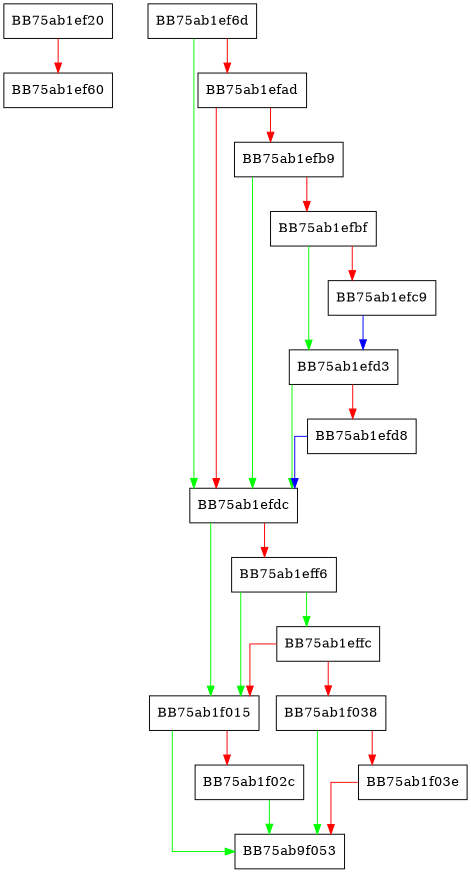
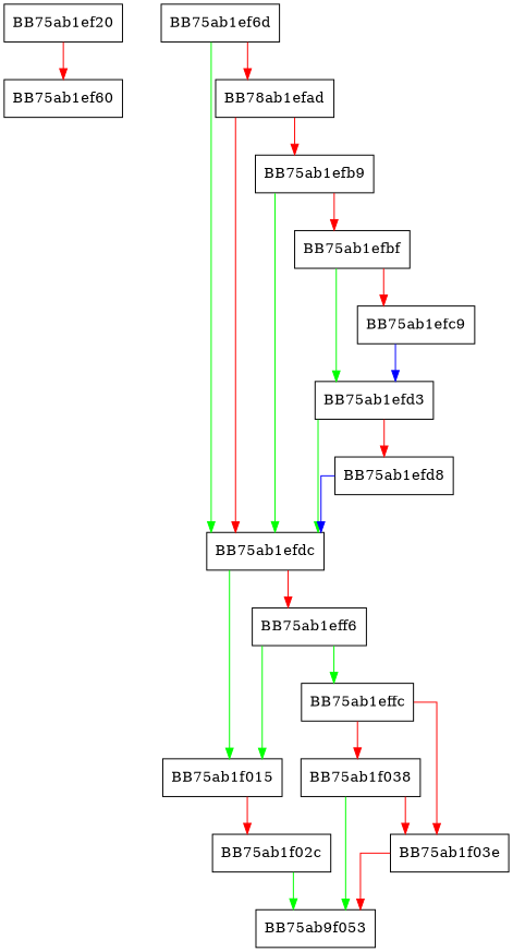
  digraph {
    splines=ortho
    node [shape=box]
    edge [color=red]
    BB75ab1ef20
    BB75ab1ef60
    BB75ab1ef6d
    BB75ab1efdc
-   BB75ab1efad
+   BB75ab1efad [label=BB78ab1efad]
    BB75ab1f015
    BB75ab1eff6
    BB75ab1efb9
    n9 [label=BB75ab9f053]
    BB75ab1f02c
    BB75ab1effc
    BB75ab1efbf
    BB75ab1efd3
    BB75ab1efc9
    BB75ab1efd8
    BB75ab1f038
    BB75ab1f03e
    BB75ab1ef20 -> BB75ab1ef60
    BB75ab1ef6d -> BB75ab1efdc [color=green]
    BB75ab1ef6d -> BB75ab1efad
    BB75ab1efdc -> BB75ab1f015 [color=green]
    BB75ab1efdc -> BB75ab1eff6
    BB75ab1efad -> BB75ab1efdc
    BB75ab1efad -> BB75ab1efb9
-   BB75ab1f015 -> n9 [color=green]
    BB75ab1f015 -> BB75ab1f02c
    BB75ab1eff6 -> BB75ab1f015 [color=green]
    BB75ab1eff6 -> BB75ab1effc [color=green]
    BB75ab1efb9 -> BB75ab1efdc [color=green]
    BB75ab1efb9 -> BB75ab1efbf
    BB75ab1f02c -> n9 [color=green]
-   BB75ab1effc -> BB75ab1f015
+   BB75ab1effc -> BB75ab1f03e
    BB75ab1effc -> BB75ab1f038
    BB75ab1efbf -> BB75ab1efd3 [color=green]
    BB75ab1efbf -> BB75ab1efc9
    BB75ab1efd3 -> BB75ab1efdc [color=green]
    BB75ab1efd3 -> BB75ab1efd8
    BB75ab1efc9 -> BB75ab1efd3 [color=blue]
    BB75ab1efd8 -> BB75ab1efdc [color=blue]
    BB75ab1f038 -> n9 [color=green]
    BB75ab1f038 -> BB75ab1f03e
    BB75ab1f03e -> n9
  }
